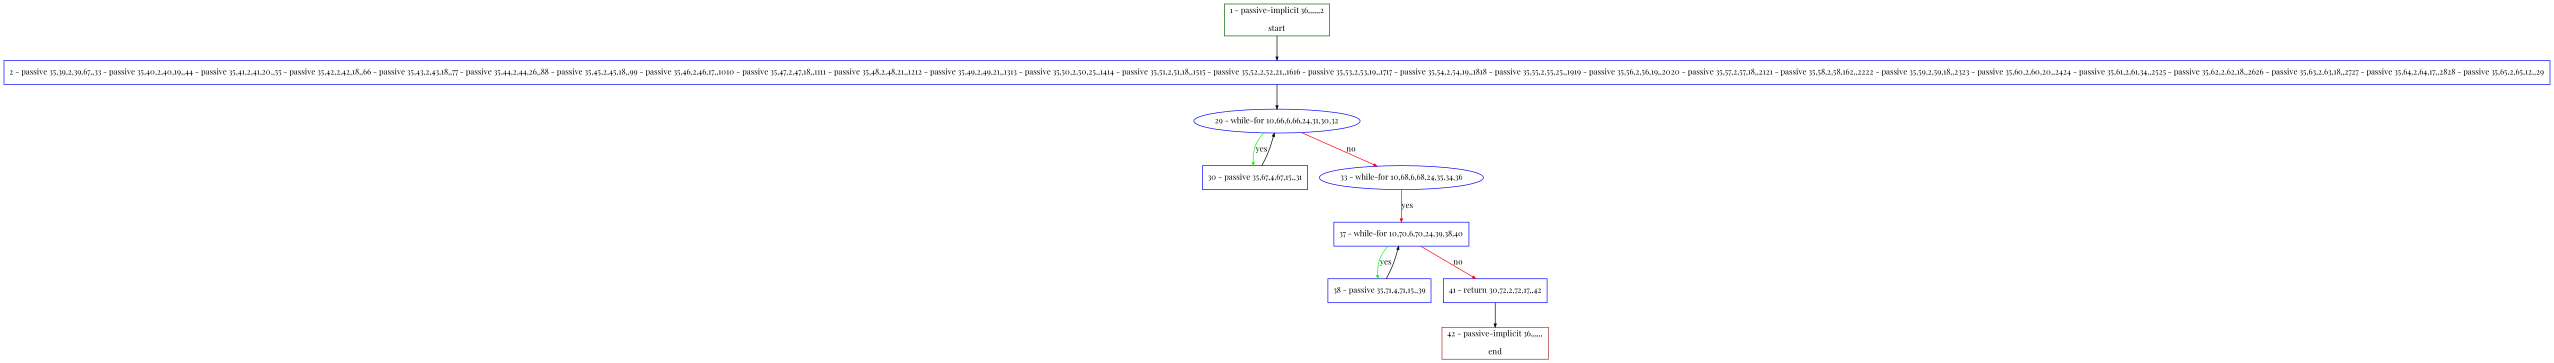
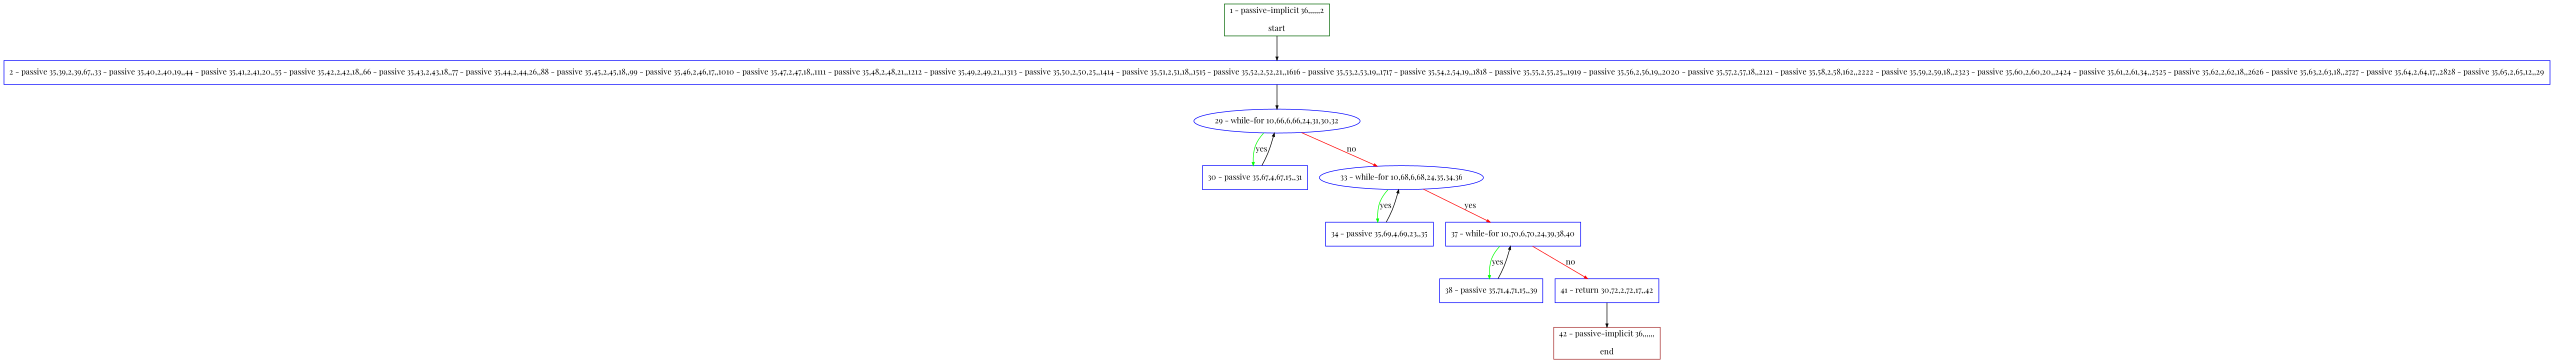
  digraph {
    bgcolor=white
    compound=true
    fillcolor="#FFFFCC"
    fontname="Playfair Display"
    fontsize=12
    pack=true
    packmode=clust
    style="rounded,filled"
    node [color="#0000ff" compound=true fillcolor="#ffffff" fixedsize=false fontname="Playfair Display" fontsize=12 node_initialized=no shape=box style=filled]
    edge [arrowhead=normal arrowsize=0.5 arrowtail=none color="#000000" compound=true dir=forward fontcolor=black fontname="Playfair Display" fontsize=12]
    n1 [label="2 - passive 35,39,2,39,67,,33 - passive 35,40,2,40,19,,44 - passive 35,41,2,41,20,,55 - passive 35,42,2,42,18,,66 - passive 35,43,2,43,18,,77 - passive 35,44,2,44,26,,88 - passive 35,45,2,45,18,,99 - passive 35,46,2,46,17,,1010 - passive 35,47,2,47,18,,1111 - passive 35,48,2,48,21,,1212 - passive 35,49,2,49,21,,1313 - passive 35,50,2,50,25,,1414 - passive 35,51,2,51,18,,1515 - passive 35,52,2,52,21,,1616 - passive 35,53,2,53,19,,1717 - passive 35,54,2,54,19,,1818 - passive 35,55,2,55,25,,1919 - passive 35,56,2,56,19,,2020 - passive 35,57,2,57,18,,2121 - passive 35,58,2,58,162,,2222 - passive 35,59,2,59,18,,2323 - passive 35,60,2,60,20,,2424 - passive 35,61,2,61,34,,2525 - passive 35,62,2,62,18,,2626 - passive 35,63,2,63,18,,2727 - passive 35,64,2,64,17,,2828 - passive 35,65,2,65,12,,29"]
    n2 [label="29 - while-for 10,66,6,66,24,31,30,32" shape=oval]
    n3 [label="30 - passive 35,67,4,67,15,,31"]
    n4 [label="33 - while-for 10,68,6,68,24,35,34,36" shape=oval]
    n5 [color="#006400" label="1 - passive-implicit 36,,,,,,2\n\nstart"]
+   n6 [label="34 - passive 35,69,4,69,23,,35"]
    n7 [label="37 - while-for 10,70,6,70,24,39,38,40"]
    n8 [label="38 - passive 35,71,4,71,15,,39"]
    n9 [label="41 - return 30,72,2,72,17,,42"]
    n10 [color="#a52a2a" label="42 - passive-implicit 36,,,,,,\n\nend"]
    n1 -> n2
    n2 -> n3 [color="#00ff00" label=yes]
    n2 -> n4 [color="#ff0000" label=no]
    n3 -> n2
+   n4 -> n6 [color="#00ff00" label=yes]
    n4 -> n7 [color="#ff0000" label=yes]
    n5 -> n1
+   n6 -> n4
    n7 -> n8 [color="#00ff00" label=yes]
    n7 -> n9 [color="#ff0000" label=no]
    n8 -> n7
    n9 -> n10
  }
